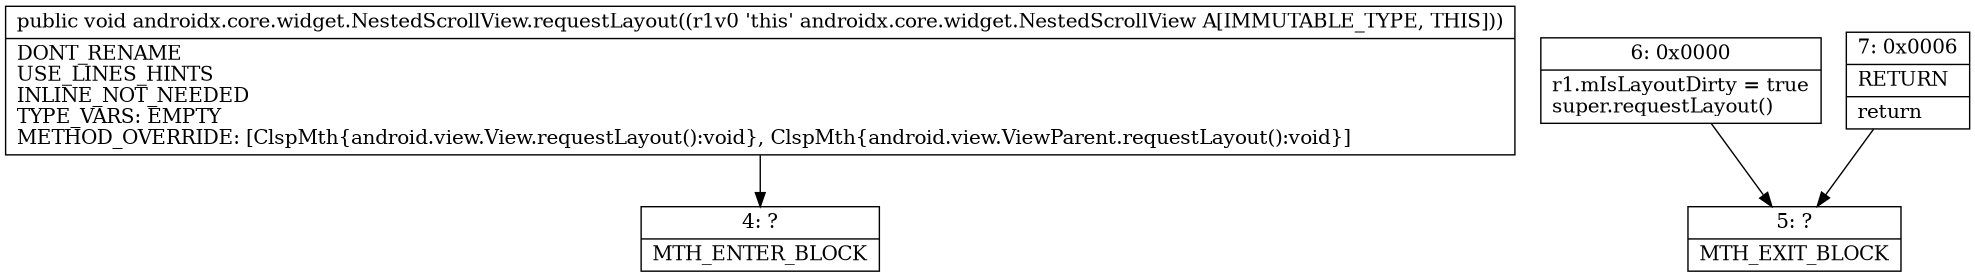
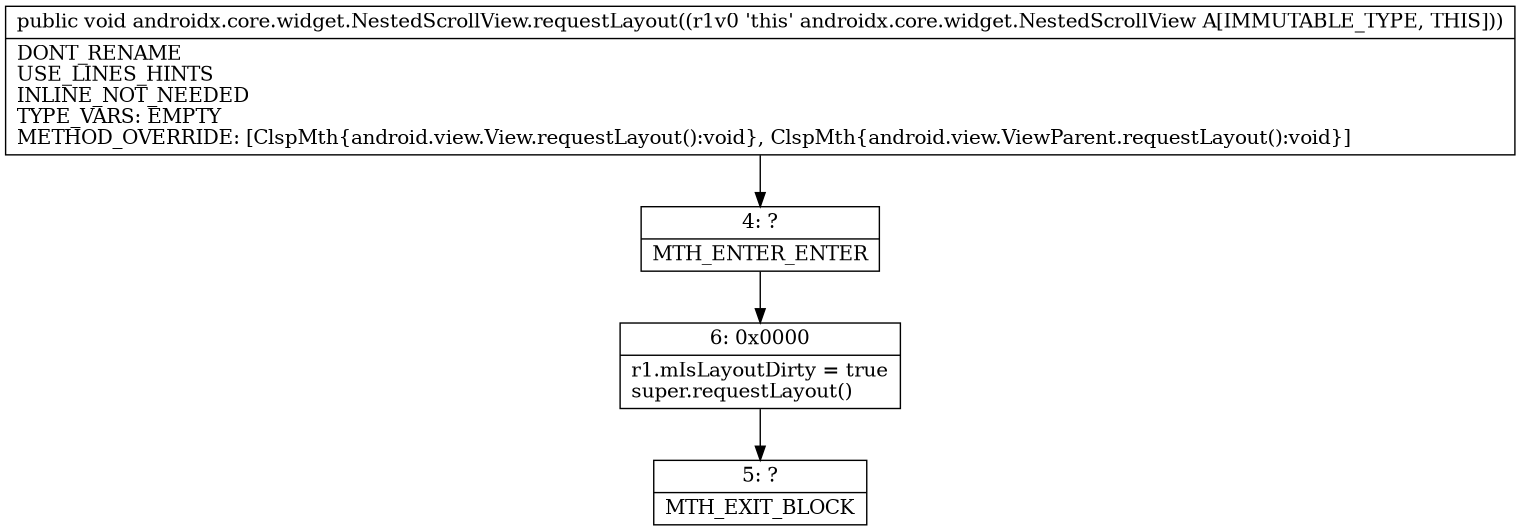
  digraph {
    node [shape=record]
-   n1 [label="{4\:\ ?|MTH_ENTER_BLOCK\l}"]
+   n1 [label="{4\:\ ?|MTH_ENTER_ENTER\l}"]
    n2 [label="{6\:\ 0x0000|r1.mIsLayoutDirty = true\lsuper.requestLayout()\l}"]
    n3 [label="{5\:\ ?|MTH_EXIT_BLOCK\l}"]
-   n4 [label="{7\:\ 0x0006|RETURN\l|return\l}"]
    n5 [label="{public void androidx.core.widget.NestedScrollView.requestLayout((r1v0 'this' androidx.core.widget.NestedScrollView A[IMMUTABLE_TYPE, THIS]))  | DONT_RENAME\lUSE_LINES_HINTS\lINLINE_NOT_NEEDED\lTYPE_VARS: EMPTY\lMETHOD_OVERRIDE: [ClspMth\{android.view.View.requestLayout():void\}, ClspMth\{android.view.ViewParent.requestLayout():void\}]\l}"]
+   n1 -> n2
    n2 -> n3
-   n4 -> n3
    n5 -> n1
  }
